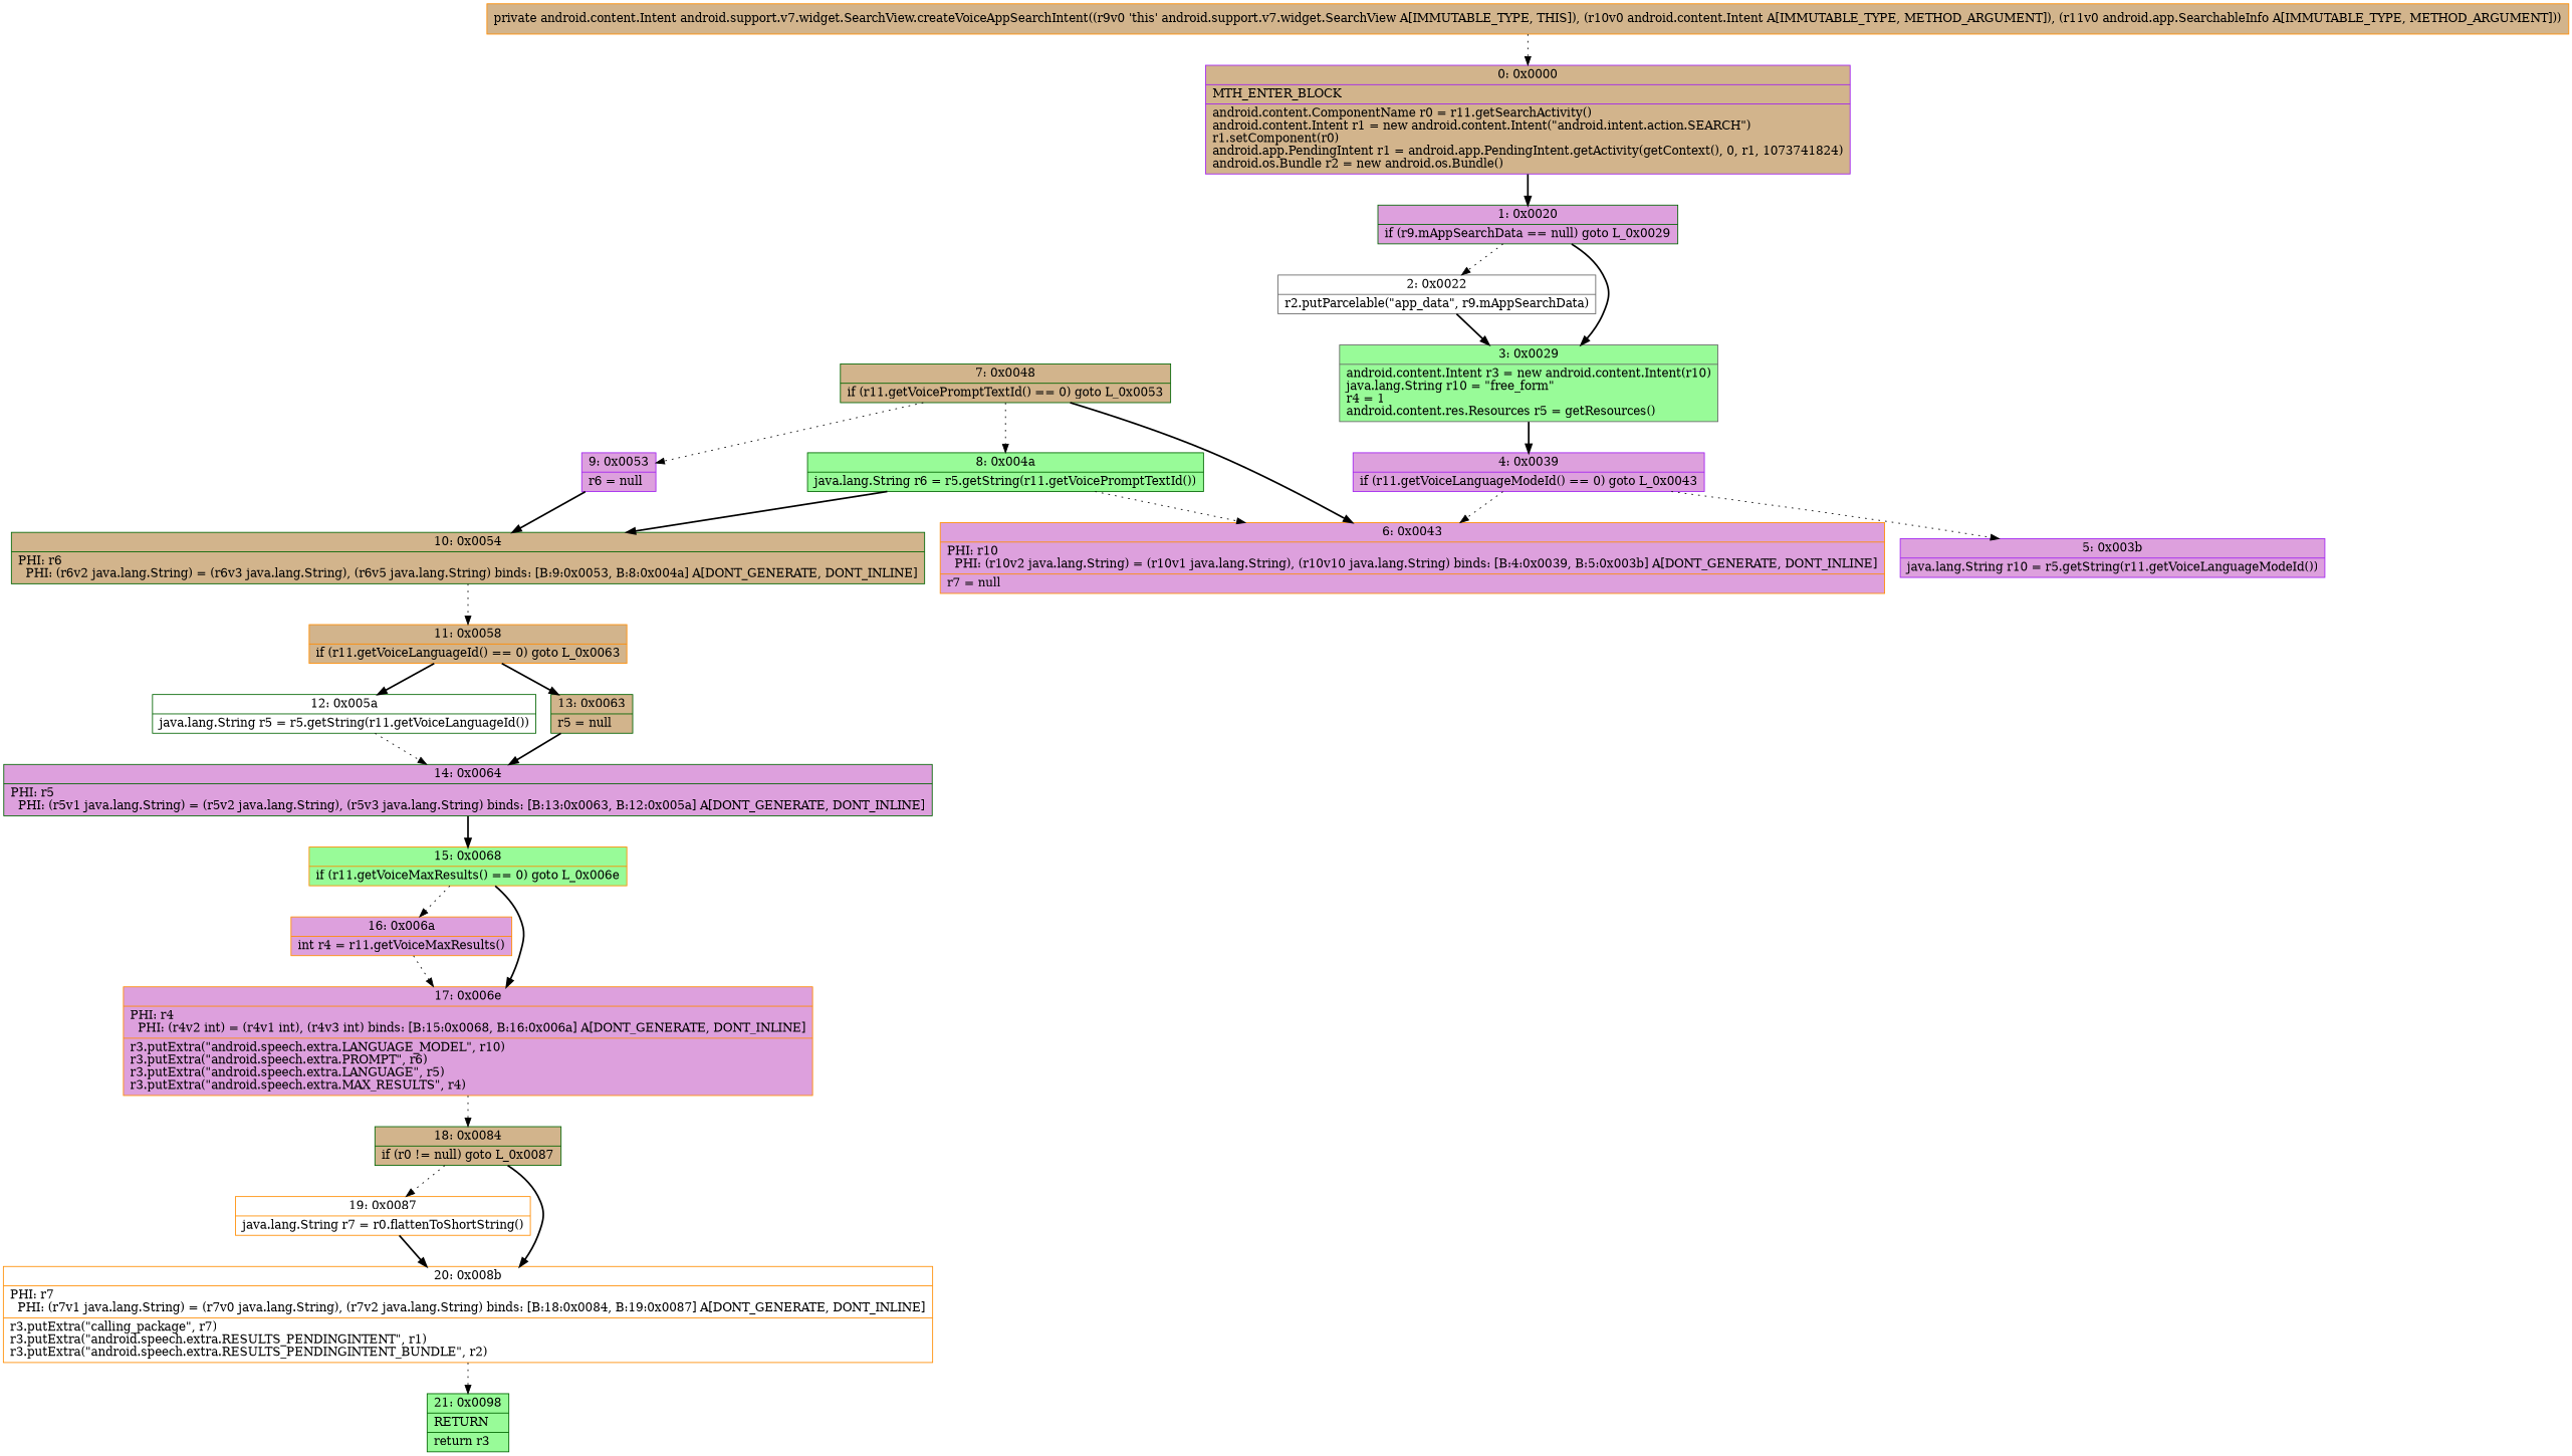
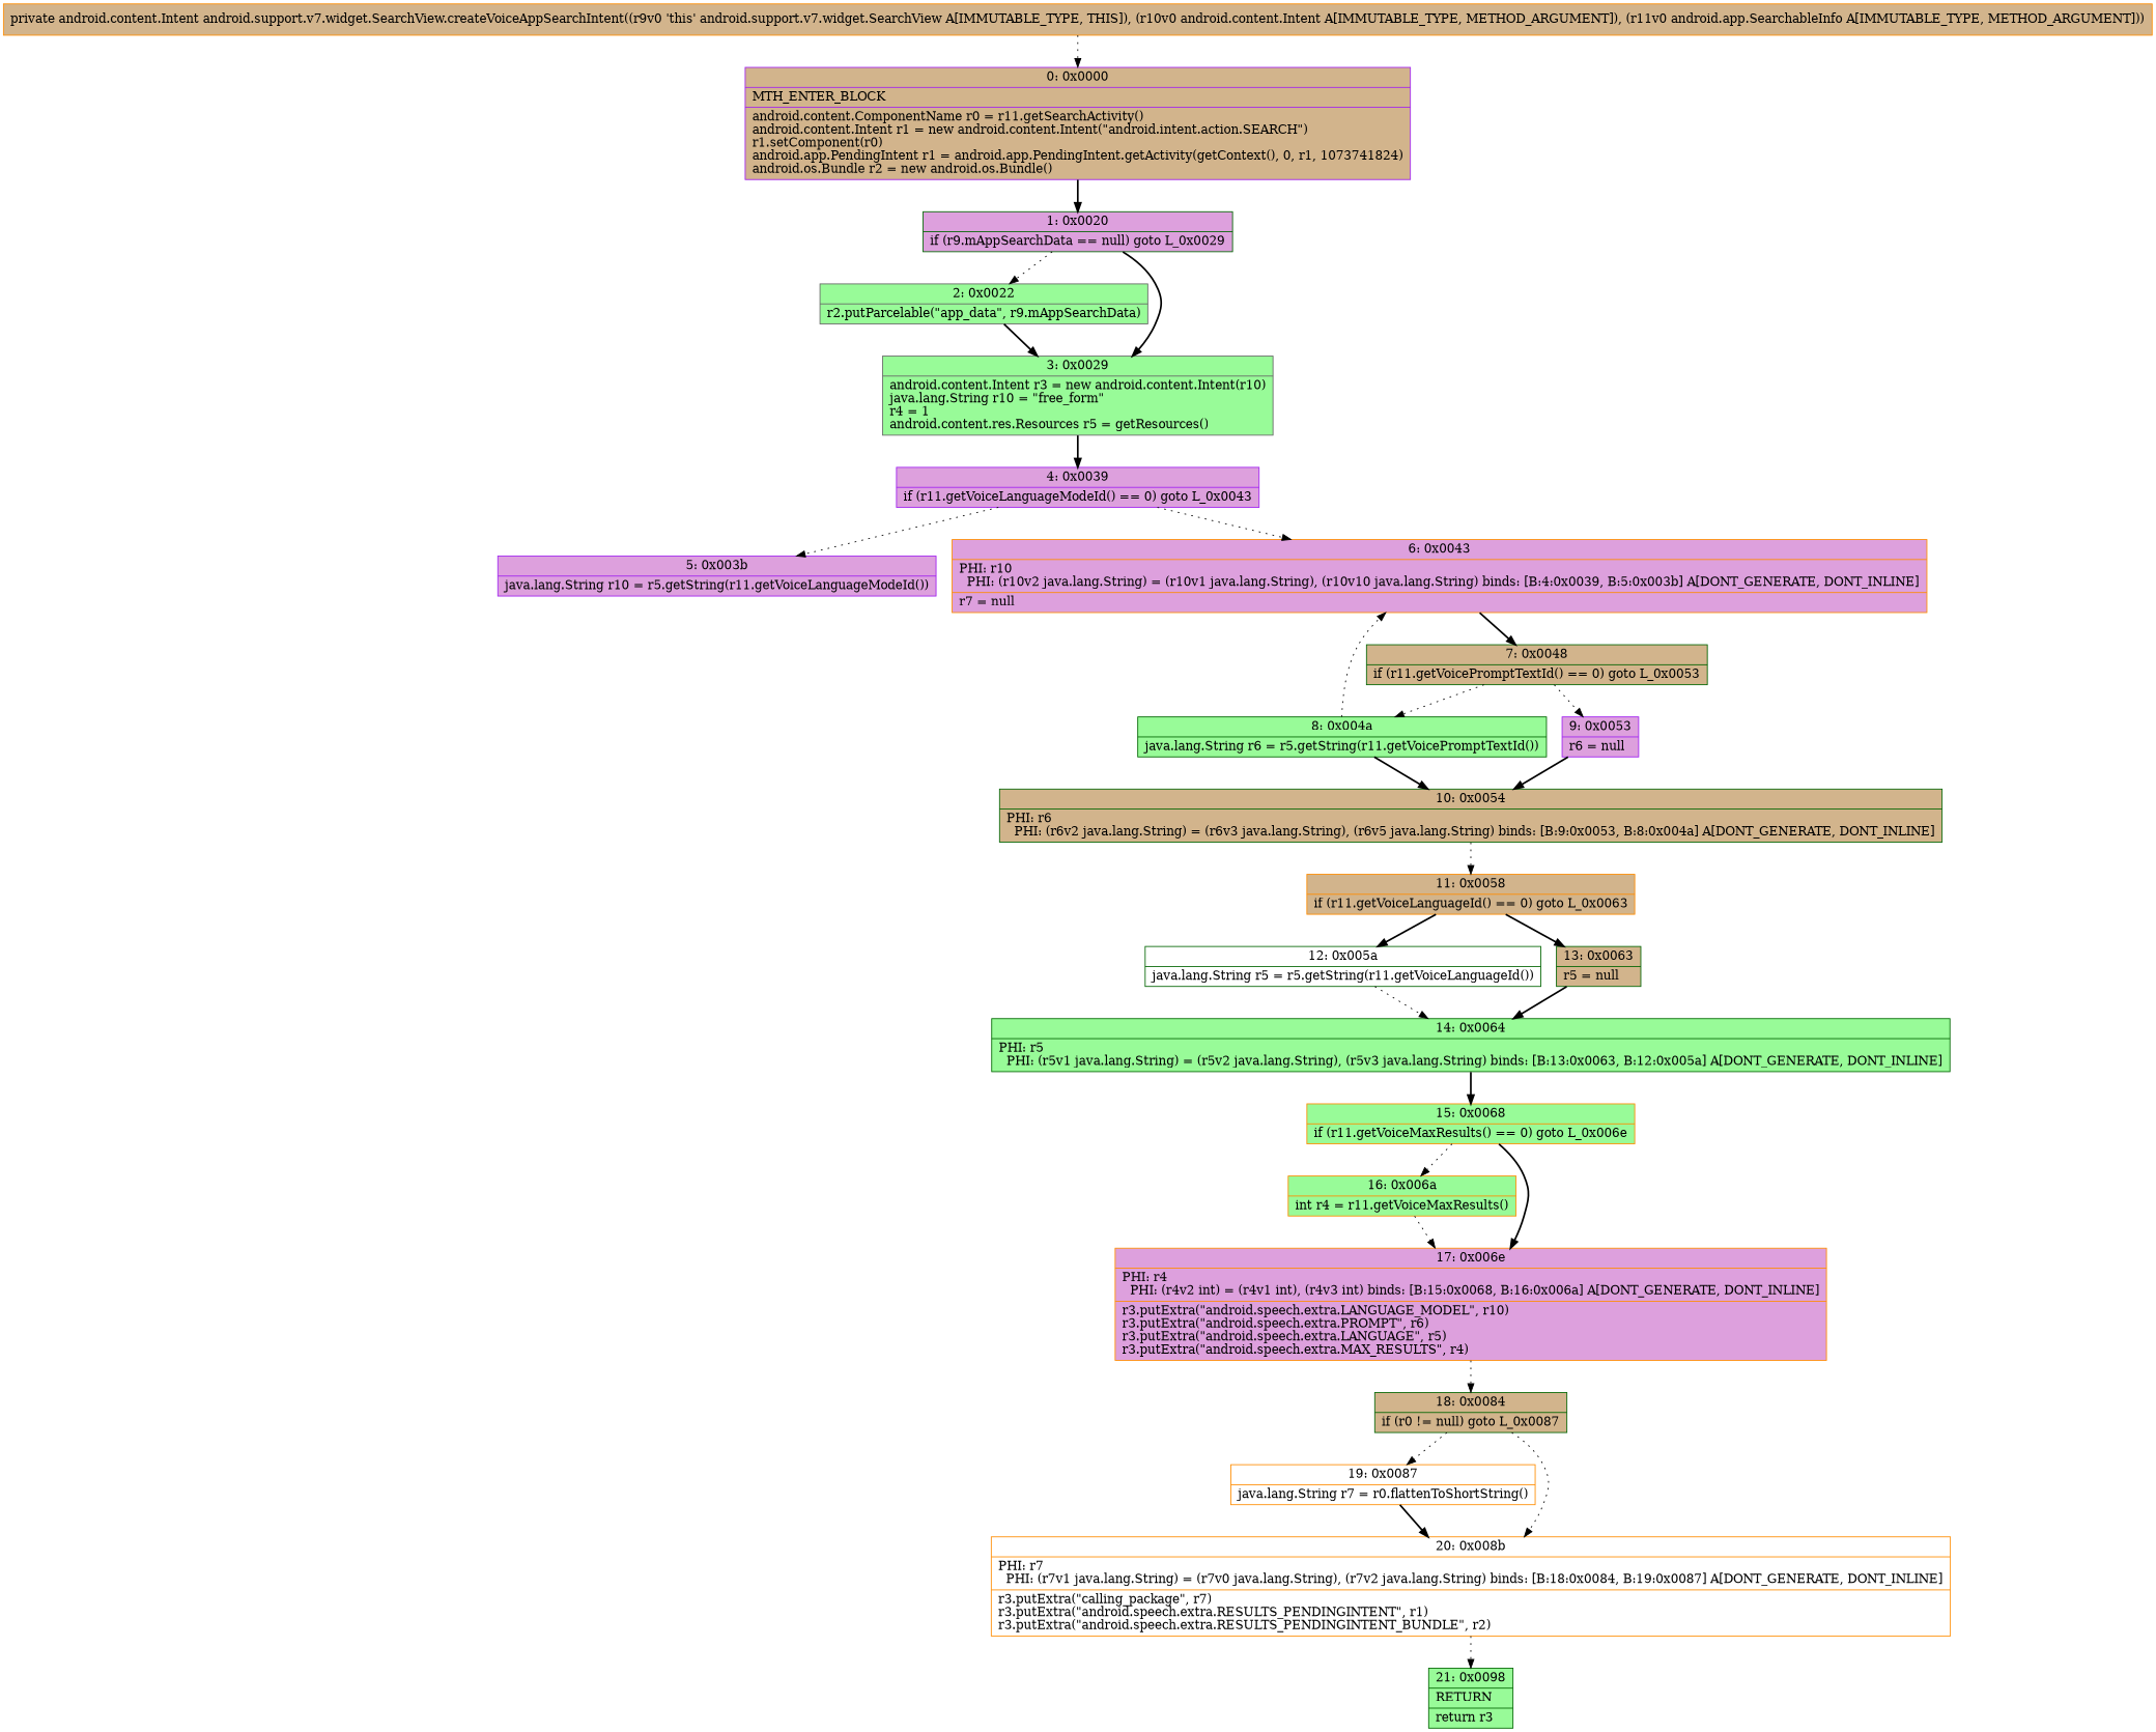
  digraph {
    node [color=darkgreen fillcolor=tan shape=record style=filled]
    edge [style=bold]
    n1 [color=purple label="{0\:\ 0x0000|MTH_ENTER_BLOCK\l|android.content.ComponentName r0 = r11.getSearchActivity()\landroid.content.Intent r1 = new android.content.Intent(\"android.intent.action.SEARCH\")\lr1.setComponent(r0)\landroid.app.PendingIntent r1 = android.app.PendingIntent.getActivity(getContext(), 0, r1, 1073741824)\landroid.os.Bundle r2 = new android.os.Bundle()\l}"]
    n2 [fillcolor=plum label="{1\:\ 0x0020|if (r9.mAppSearchData == null) goto L_0x0029\l}"]
-   n3 [color=gray40 fillcolor=white label="{2\:\ 0x0022|r2.putParcelable(\"app_data\", r9.mAppSearchData)\l}"]
+   n3 [color=gray40 fillcolor=palegreen label="{2\:\ 0x0022|r2.putParcelable(\"app_data\", r9.mAppSearchData)\l}"]
    n4 [color=gray40 fillcolor=palegreen label="{3\:\ 0x0029|android.content.Intent r3 = new android.content.Intent(r10)\ljava.lang.String r10 = \"free_form\"\lr4 = 1\landroid.content.res.Resources r5 = getResources()\l}"]
    n5 [color=purple fillcolor=plum label="{4\:\ 0x0039|if (r11.getVoiceLanguageModeId() == 0) goto L_0x0043\l}"]
    n6 [color=purple fillcolor=plum label="{5\:\ 0x003b|java.lang.String r10 = r5.getString(r11.getVoiceLanguageModeId())\l}"]
    n7 [color=darkorange fillcolor=plum label="{6\:\ 0x0043|PHI: r10 \l  PHI: (r10v2 java.lang.String) = (r10v1 java.lang.String), (r10v10 java.lang.String) binds: [B:4:0x0039, B:5:0x003b] A[DONT_GENERATE, DONT_INLINE]\l|r7 = null\l}"]
    n8 [label="{7\:\ 0x0048|if (r11.getVoicePromptTextId() == 0) goto L_0x0053\l}"]
    n9 [fillcolor=palegreen label="{8\:\ 0x004a|java.lang.String r6 = r5.getString(r11.getVoicePromptTextId())\l}"]
    n10 [color=purple fillcolor=plum label="{9\:\ 0x0053|r6 = null\l}"]
    n11 [label="{10\:\ 0x0054|PHI: r6 \l  PHI: (r6v2 java.lang.String) = (r6v3 java.lang.String), (r6v5 java.lang.String) binds: [B:9:0x0053, B:8:0x004a] A[DONT_GENERATE, DONT_INLINE]\l}"]
    n12 [color=darkorange label="{11\:\ 0x0058|if (r11.getVoiceLanguageId() == 0) goto L_0x0063\l}"]
    n13 [fillcolor=white label="{12\:\ 0x005a|java.lang.String r5 = r5.getString(r11.getVoiceLanguageId())\l}"]
    n14 [label="{13\:\ 0x0063|r5 = null\l}"]
-   n15 [fillcolor=plum label="{14\:\ 0x0064|PHI: r5 \l  PHI: (r5v1 java.lang.String) = (r5v2 java.lang.String), (r5v3 java.lang.String) binds: [B:13:0x0063, B:12:0x005a] A[DONT_GENERATE, DONT_INLINE]\l}"]
+   n15 [fillcolor=palegreen label="{14\:\ 0x0064|PHI: r5 \l  PHI: (r5v1 java.lang.String) = (r5v2 java.lang.String), (r5v3 java.lang.String) binds: [B:13:0x0063, B:12:0x005a] A[DONT_GENERATE, DONT_INLINE]\l}"]
    n16 [color=darkorange fillcolor=palegreen label="{15\:\ 0x0068|if (r11.getVoiceMaxResults() == 0) goto L_0x006e\l}"]
-   n17 [color=darkorange fillcolor=plum label="{16\:\ 0x006a|int r4 = r11.getVoiceMaxResults()\l}"]
+   n17 [color=darkorange fillcolor=palegreen label="{16\:\ 0x006a|int r4 = r11.getVoiceMaxResults()\l}"]
    n18 [color=darkorange fillcolor=plum label="{17\:\ 0x006e|PHI: r4 \l  PHI: (r4v2 int) = (r4v1 int), (r4v3 int) binds: [B:15:0x0068, B:16:0x006a] A[DONT_GENERATE, DONT_INLINE]\l|r3.putExtra(\"android.speech.extra.LANGUAGE_MODEL\", r10)\lr3.putExtra(\"android.speech.extra.PROMPT\", r6)\lr3.putExtra(\"android.speech.extra.LANGUAGE\", r5)\lr3.putExtra(\"android.speech.extra.MAX_RESULTS\", r4)\l}"]
    n19 [label="{18\:\ 0x0084|if (r0 != null) goto L_0x0087\l}"]
    n20 [color=darkorange fillcolor=white label="{19\:\ 0x0087|java.lang.String r7 = r0.flattenToShortString()\l}"]
    n21 [color=darkorange fillcolor=white label="{20\:\ 0x008b|PHI: r7 \l  PHI: (r7v1 java.lang.String) = (r7v0 java.lang.String), (r7v2 java.lang.String) binds: [B:18:0x0084, B:19:0x0087] A[DONT_GENERATE, DONT_INLINE]\l|r3.putExtra(\"calling_package\", r7)\lr3.putExtra(\"android.speech.extra.RESULTS_PENDINGINTENT\", r1)\lr3.putExtra(\"android.speech.extra.RESULTS_PENDINGINTENT_BUNDLE\", r2)\l}"]
    n22 [fillcolor=palegreen label="{21\:\ 0x0098|RETURN\l|return r3\l}"]
    n23 [color=darkorange label="{private android.content.Intent android.support.v7.widget.SearchView.createVoiceAppSearchIntent((r9v0 'this' android.support.v7.widget.SearchView A[IMMUTABLE_TYPE, THIS]), (r10v0 android.content.Intent A[IMMUTABLE_TYPE, METHOD_ARGUMENT]), (r11v0 android.app.SearchableInfo A[IMMUTABLE_TYPE, METHOD_ARGUMENT])) }"]
    n1 -> n2
    n2 -> n3 [style=dotted]
    n2 -> n4
    n3 -> n4
    n4 -> n5
    n5 -> n6 [style=dotted]
    n5 -> n7 [style=dotted]
-   n8 -> n7
+   n7 -> n8
    n8 -> n9 [style=dotted]
    n8 -> n10 [style=dotted]
    n9 -> n7 [style=dotted]
    n9 -> n11
    n10 -> n11
    n11 -> n12 [style=dotted]
    n12 -> n13
    n12 -> n14
    n13 -> n15 [style=dotted]
    n14 -> n15
    n15 -> n16
    n16 -> n17 [style=dotted]
    n16 -> n18
    n17 -> n18 [style=dotted]
    n18 -> n19 [style=dotted]
    n19 -> n20 [style=dotted]
-   n19 -> n21
+   n19 -> n21 [style=dotted]
    n20 -> n21
    n21 -> n22 [style=dotted]
    n23 -> n1 [style=dotted]
  }
